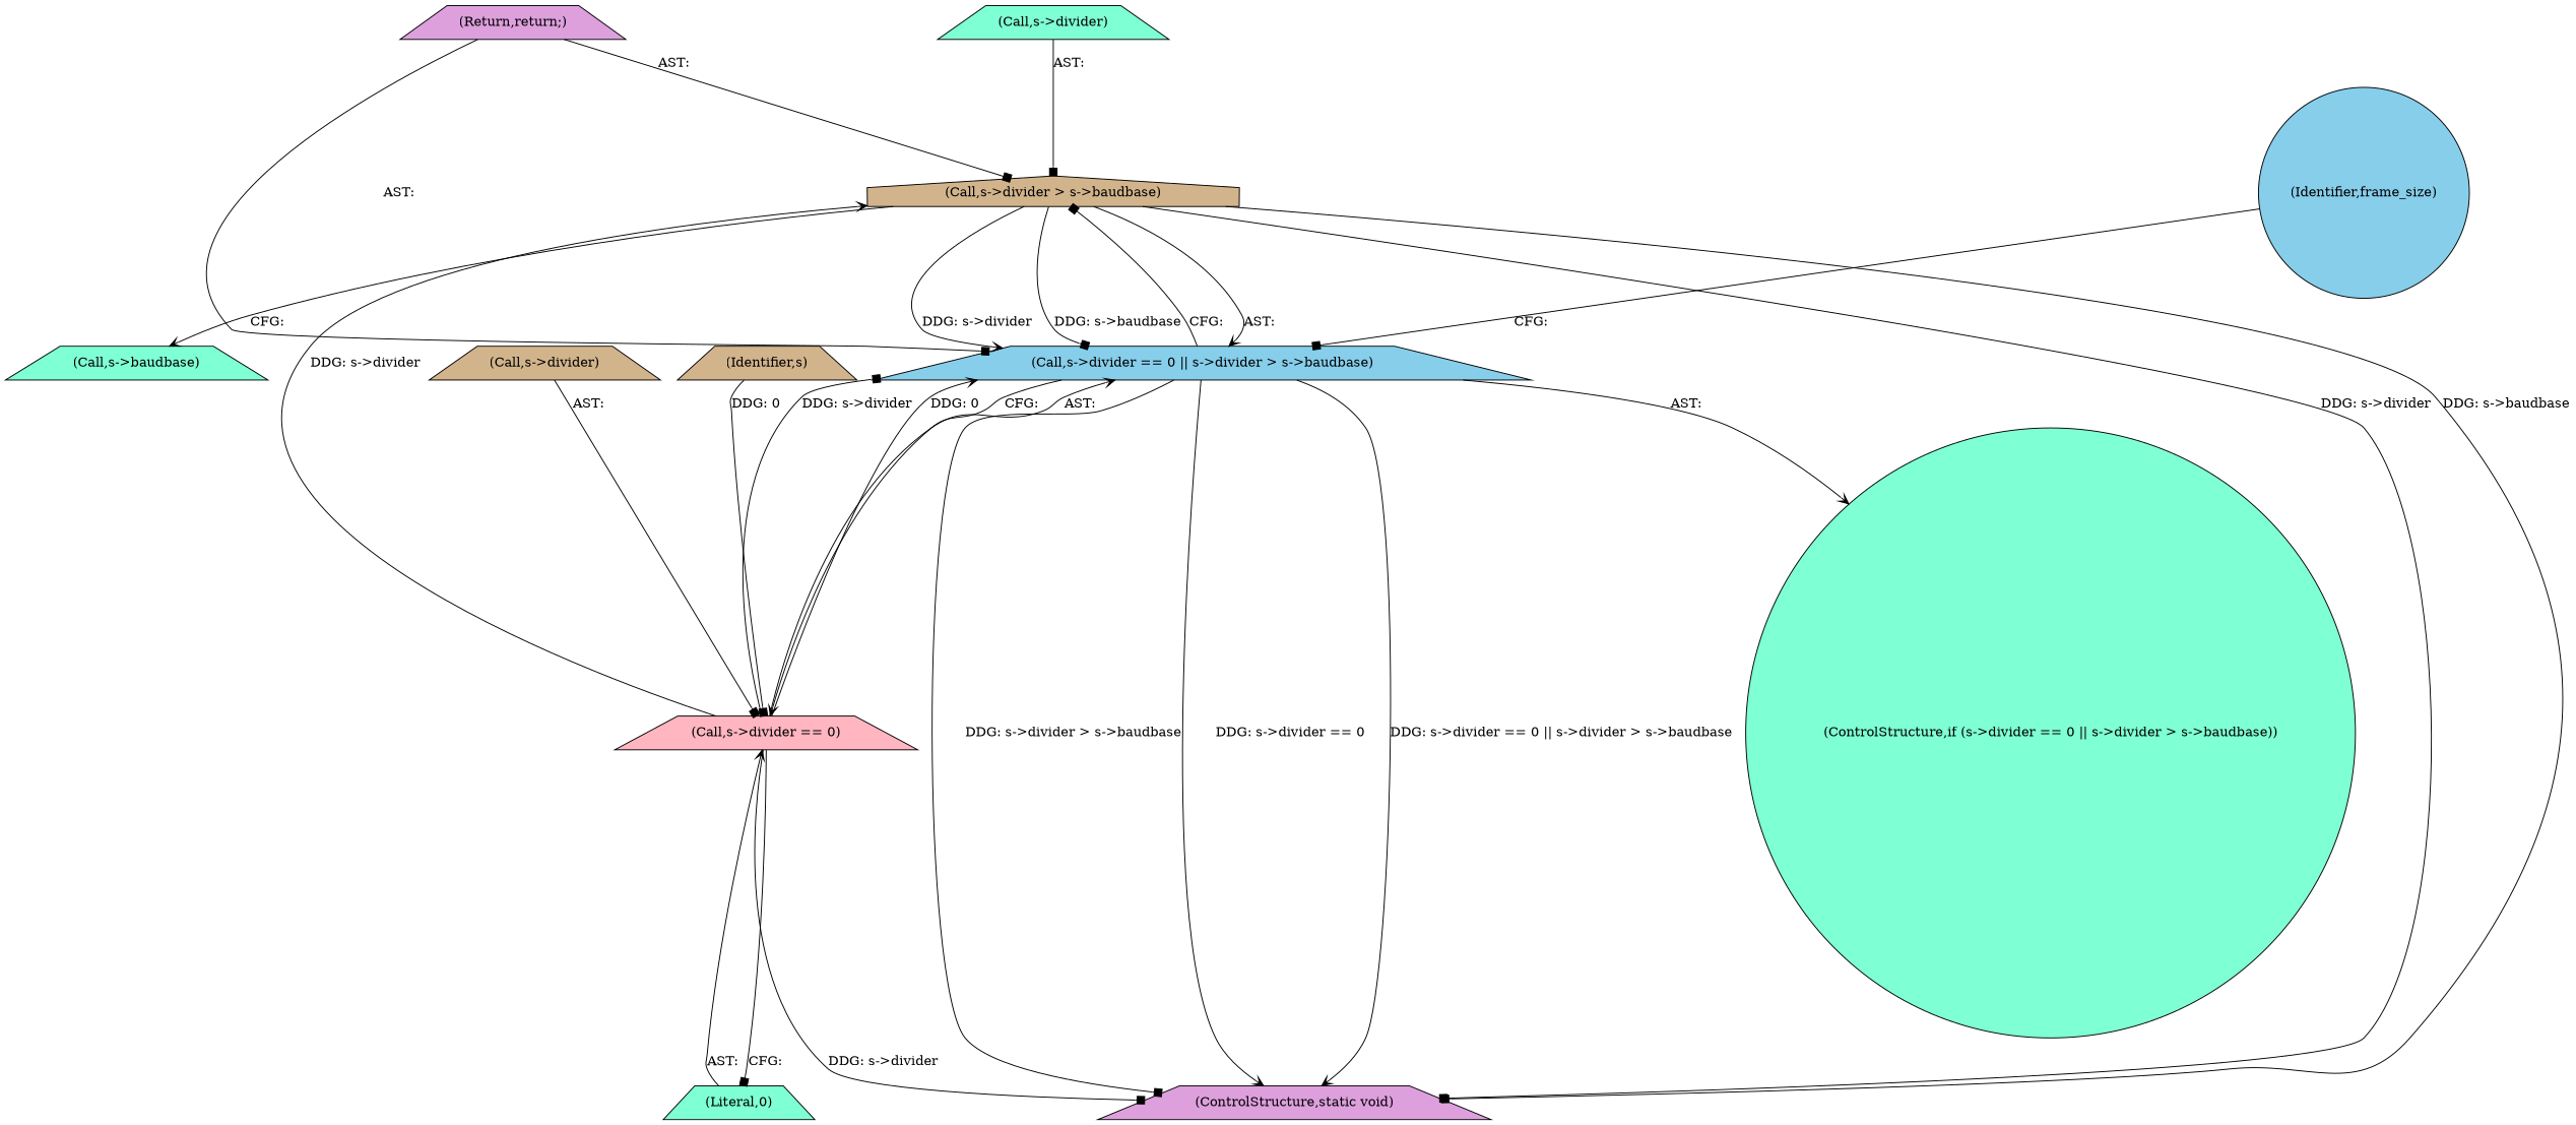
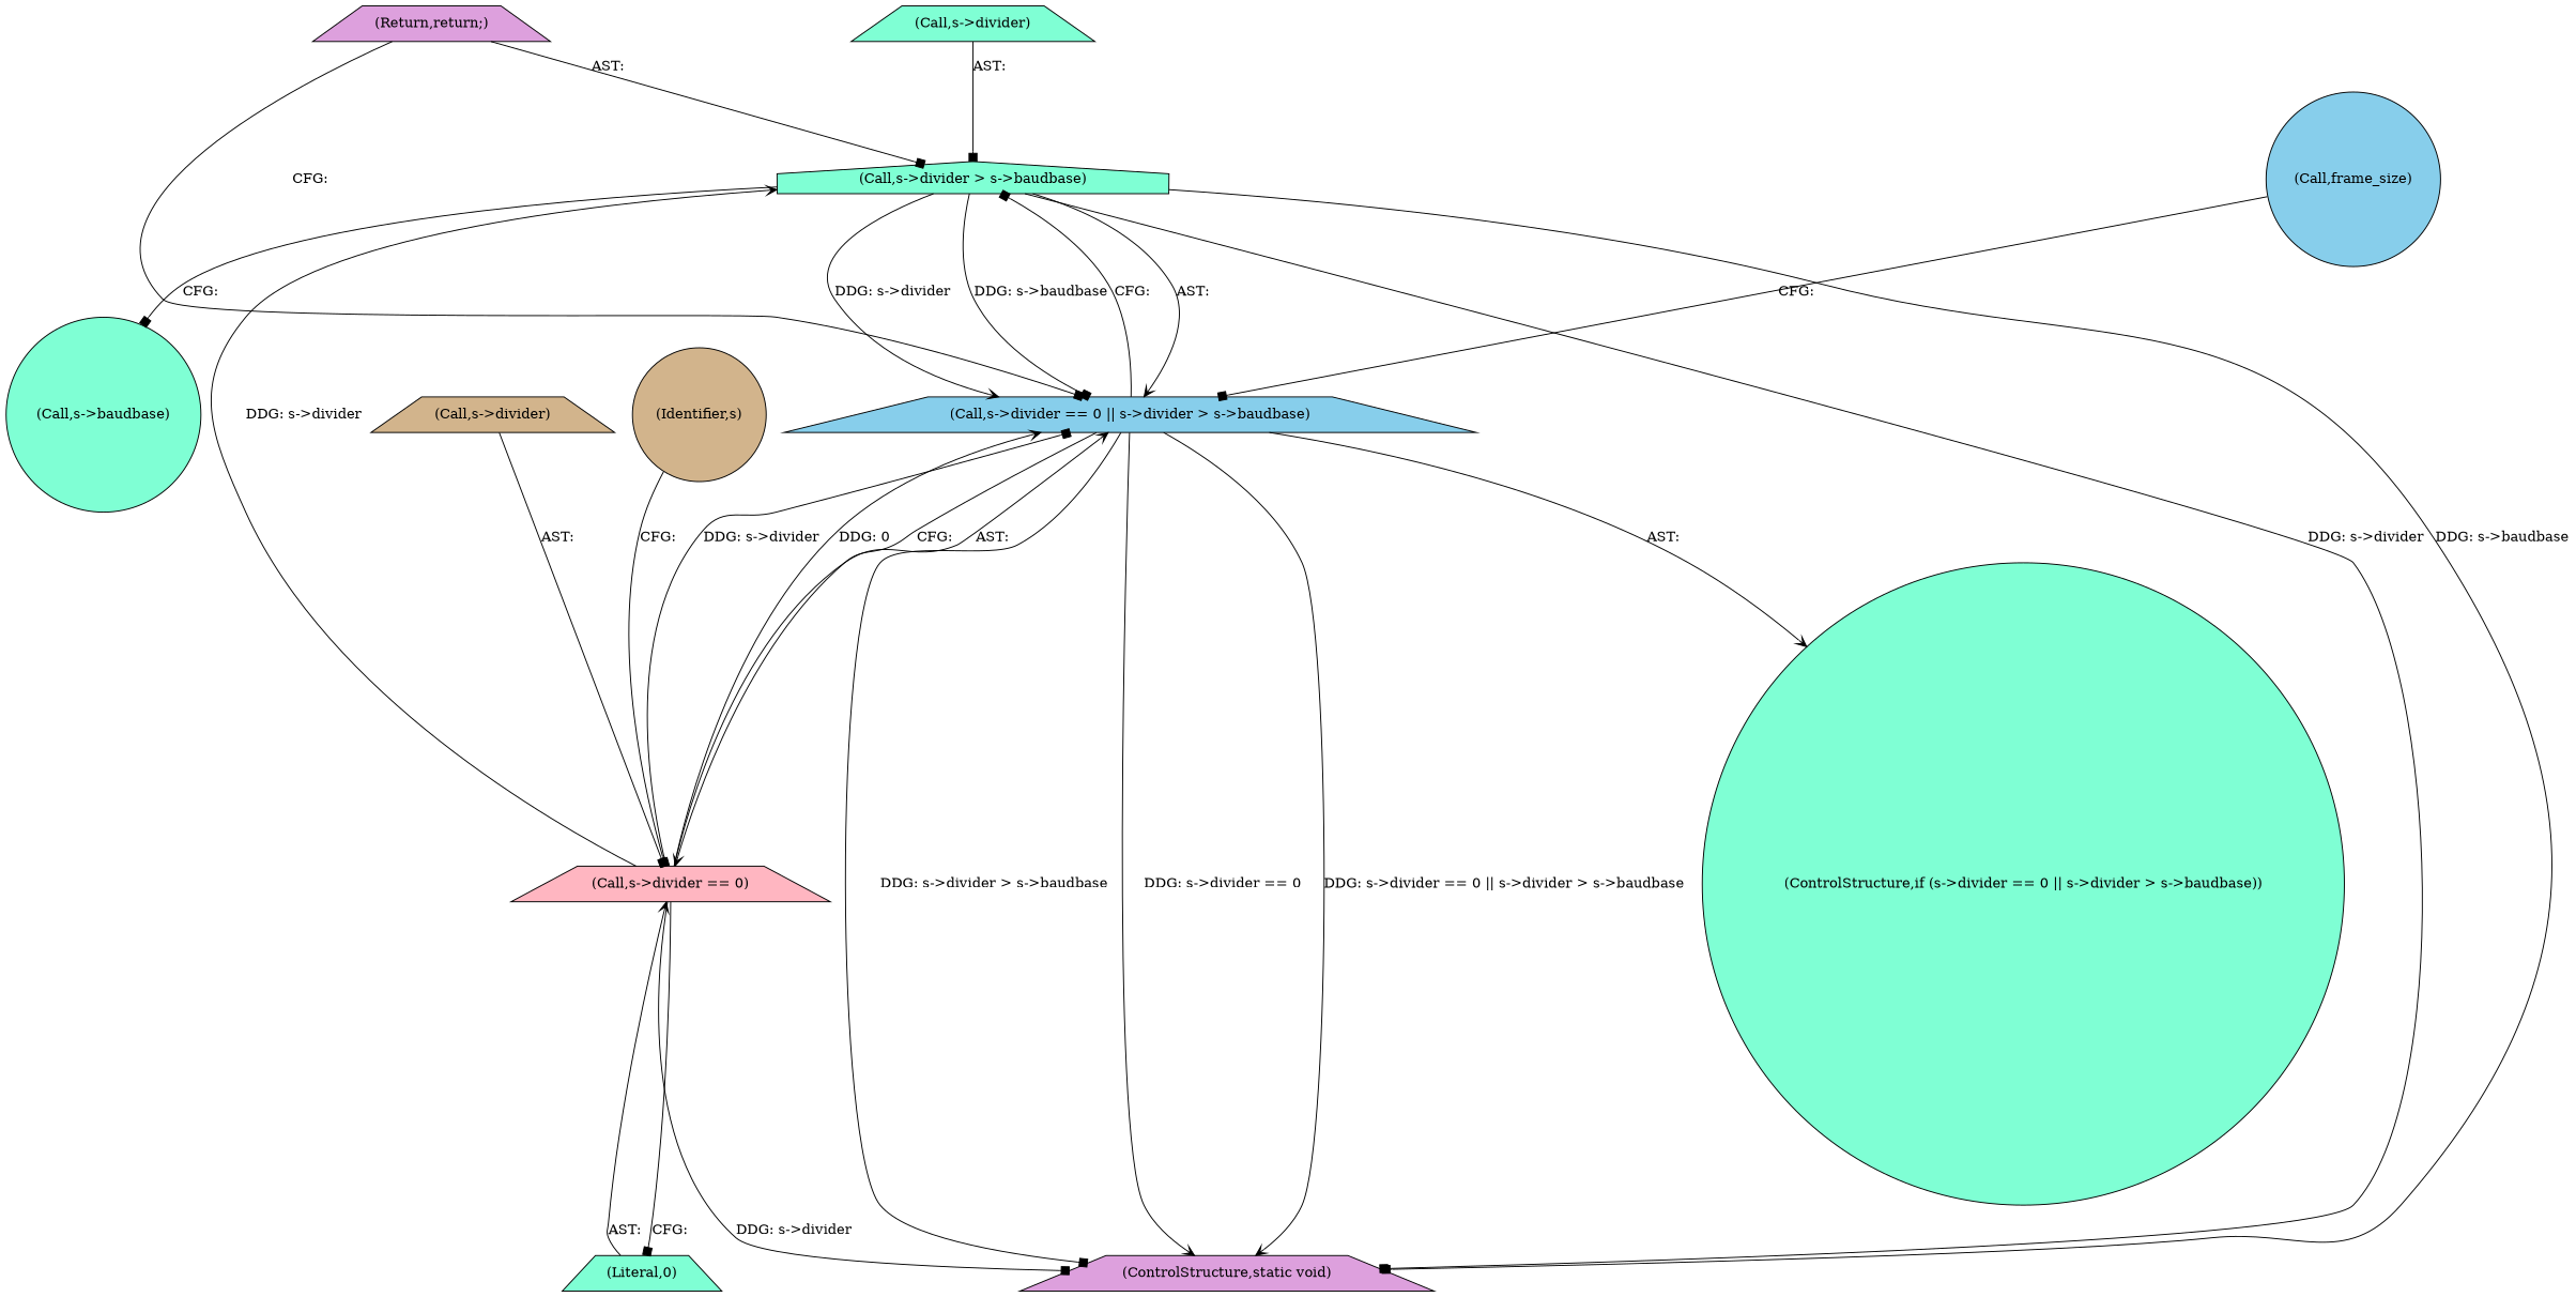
  digraph {
    node [fillcolor=aquamarine shape=trapezium style=filled]
    edge [arrowhead=box]
-   n1 [fillcolor=tan label="(Call,s->divider > s->baudbase)" shape=house]
+   n1 [label="(Call,s->divider > s->baudbase)" shape=house]
    n2 [fillcolor=skyblue label="(Call,s->divider == 0 || s->divider > s->baudbase)"]
-   n3 [label="(Call,s->baudbase)"]
+   n3 [label="(Call,s->baudbase)" shape=circle]
    n4 [fillcolor=plum label="(ControlStructure,static void)"]
    n5 [fillcolor=lightpink label="(Call,s->divider == 0)"]
    n6 [label="(ControlStructure,if (s->divider == 0 || s->divider > s->baudbase))" shape=circle]
    n7 [label="(Literal,0)"]
-   n8 [fillcolor=skyblue label="(Identifier,frame_size)" shape=circle]
+   n8 [fillcolor=skyblue label="(Call,frame_size)" shape=circle]
    n9 [fillcolor=tan label="(Call,s->divider)"]
-   n10 [fillcolor=tan label="(Identifier,s)"]
+   n10 [fillcolor=tan label="(Identifier,s)" shape=circle]
    n11 [fillcolor=plum label="(Return,return;)"]
    n12 [label="(Call,s->divider)"]
    n1 -> n2 [arrowhead=vee label="AST: "]
    n1 -> n2 [arrowhead=vee label="DDG: s->divider"]
    n1 -> n2 [label="DDG: s->baudbase"]
-   n1 -> n3 [arrowhead=vee label="CFG: "]
+   n1 -> n3 [label="CFG: "]
    n1 -> n4 [label="DDG: s->divider"]
    n1 -> n4 [label="DDG: s->baudbase"]
    n2 -> n1 [label="CFG: "]
    n2 -> n4 [label="DDG: s->divider > s->baudbase"]
    n2 -> n4 [arrowhead=vee label="DDG: s->divider == 0"]
    n2 -> n4 [arrowhead=vee label="DDG: s->divider == 0 || s->divider > s->baudbase"]
    n2 -> n5 [arrowhead=vee label="CFG: "]
    n2 -> n6 [arrowhead=vee label="AST: "]
    n5 -> n1 [arrowhead=vee label="DDG: s->divider"]
    n5 -> n2 [arrowhead=vee label="AST: "]
    n5 -> n2 [label="DDG: s->divider"]
    n5 -> n2 [arrowhead=vee label="DDG: 0"]
    n5 -> n4 [label="DDG: s->divider"]
    n5 -> n7 [label="CFG: "]
    n7 -> n5 [arrowhead=vee label="AST: "]
    n8 -> n2 [label="CFG: "]
    n9 -> n5 [label="AST: "]
-   n10 -> n5 [label="DDG: 0"]
+   n10 -> n5 [label="CFG: "]
    n11 -> n1 [label="AST: "]
-   n11 -> n2 [label="AST: "]
+   n11 -> n2 [label="CFG: "]
    n12 -> n1 [label="AST: "]
  }
